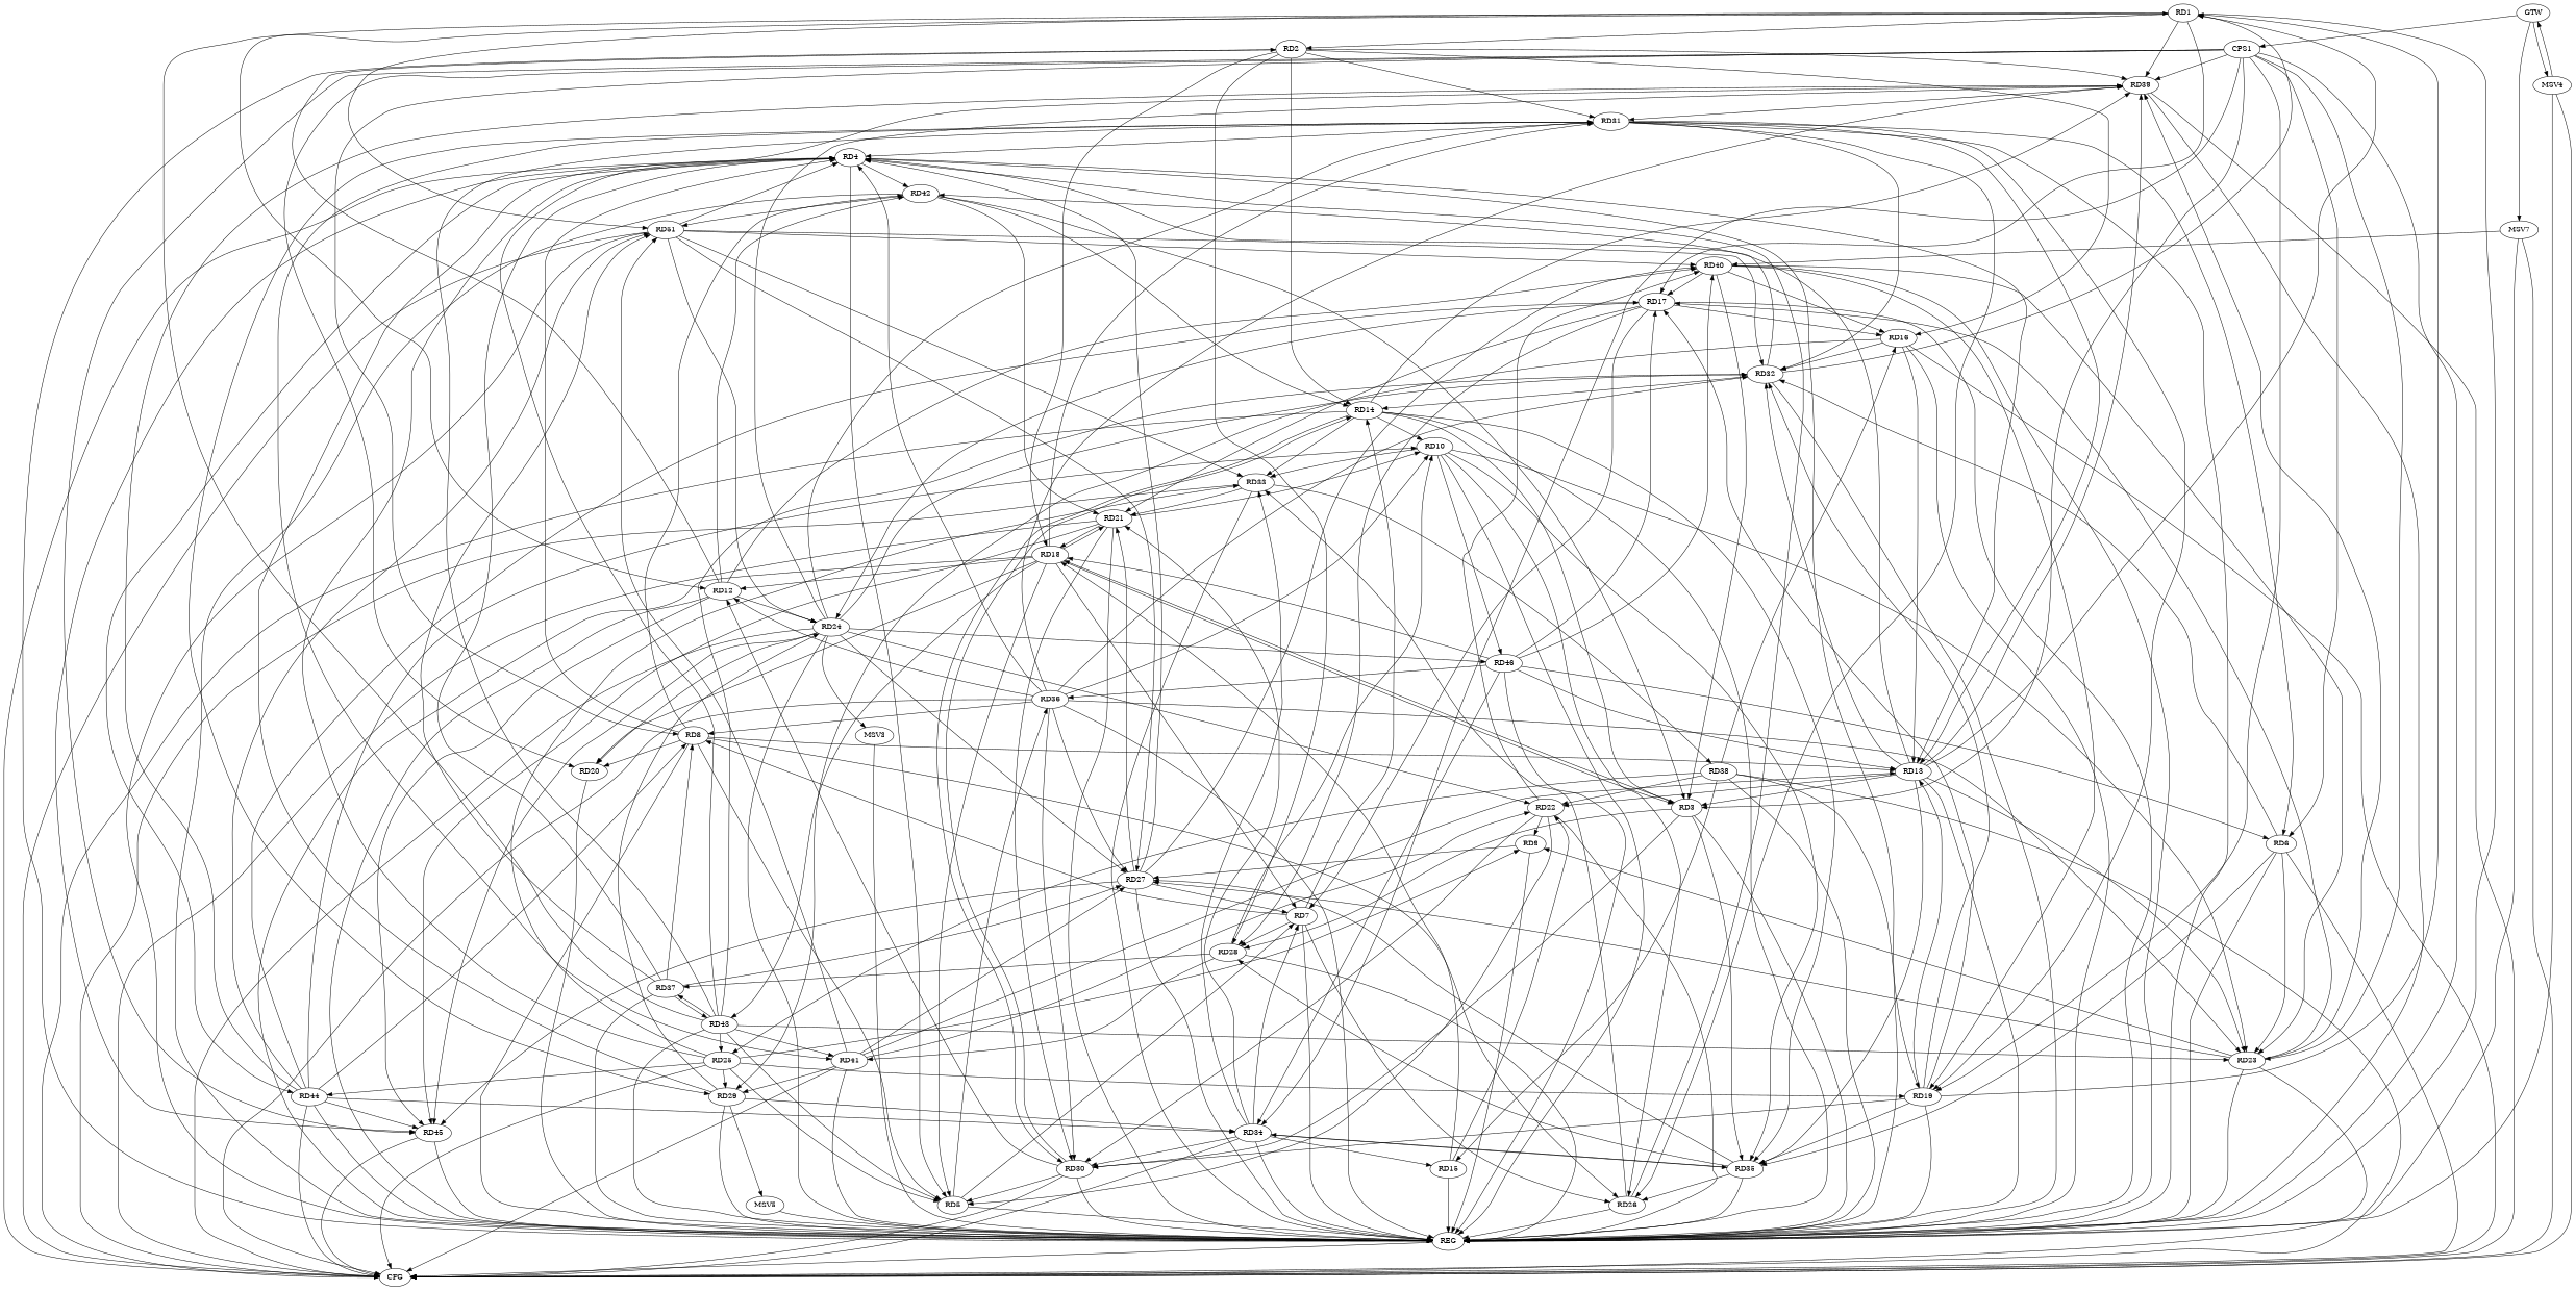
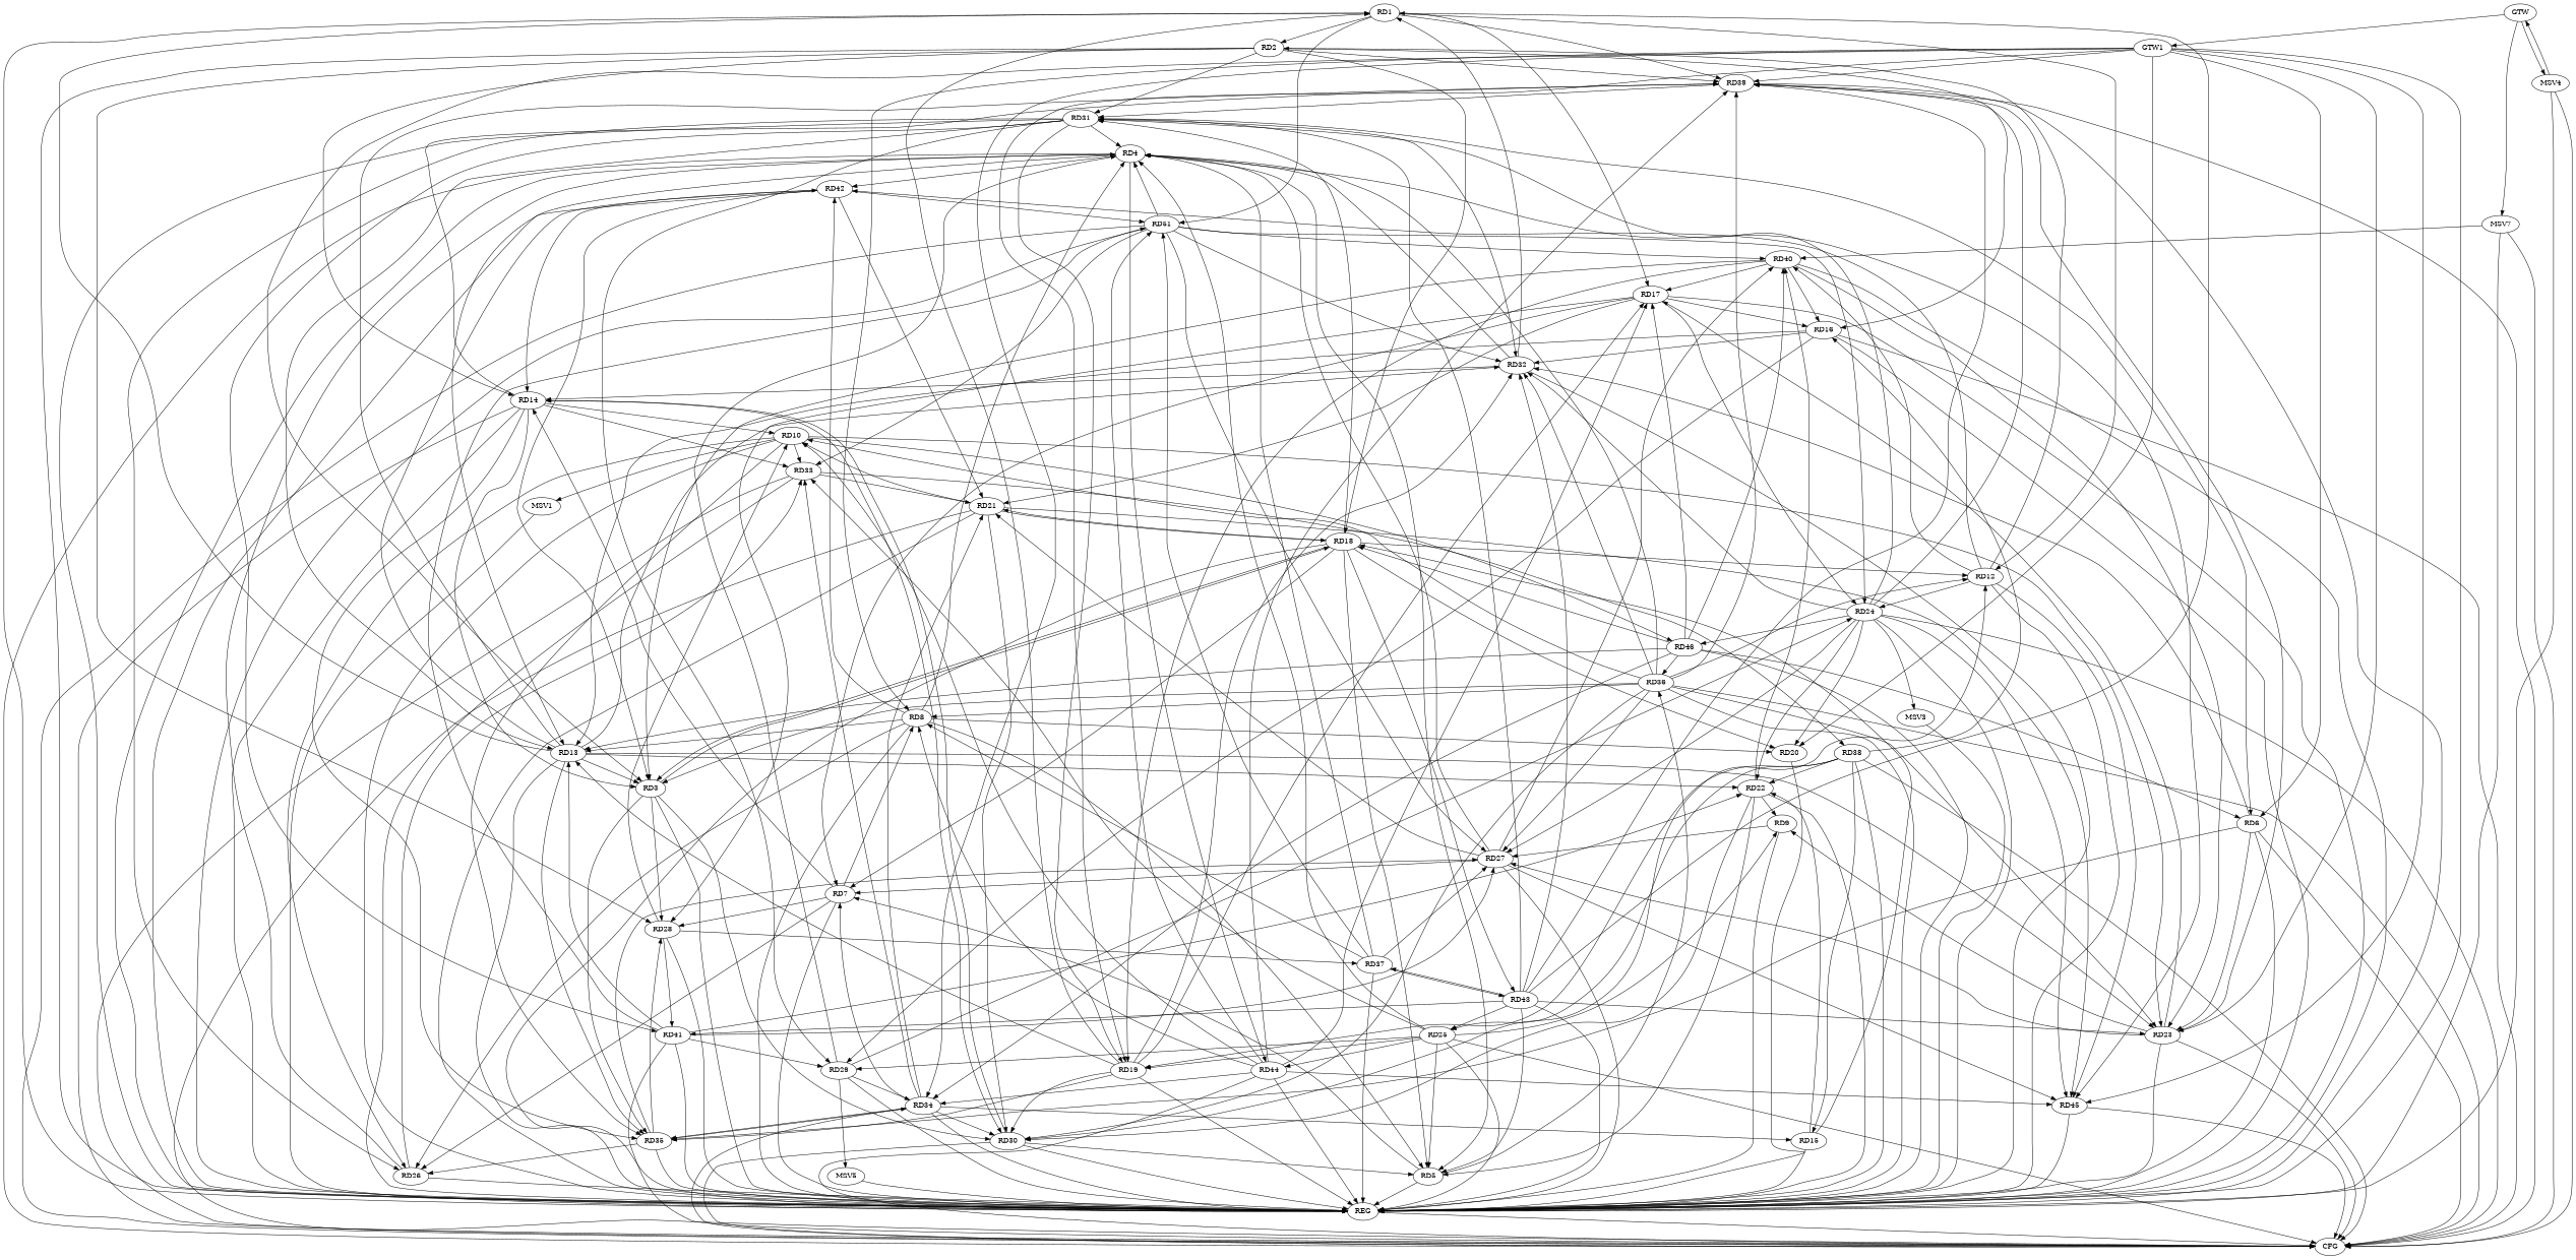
  strict digraph {
    n1 [label=RD1]
    n2 [label=RD2]
    n3 [label=RD51]
    n4 [label=RD12]
    n5 [label=RD17]
    n6 [label=RD39]
    n7 [label=REG]
    n8 [label=RD14]
    n9 [label=RD16]
    n10 [label=RD18]
    n11 [label=RD28]
    n12 [label=RD31]
    n13 [label=CFG]
    n14 [label=RD4]
    n15 [label=RD32]
    n16 [label=RD27]
    n17 [label=RD33]
    n18 [label=RD24]
    n19 [label=RD40]
    n20 [label=RD42]
    n21 [label=RD45]
    n22 [label=RD7]
    n23 [label=RD21]
    n24 [label=RD3]
    n25 [label=RD30]
    n26 [label=RD35]
    n27 [label=RD10]
    n28 [label=RD13]
    n29 [label=RD29]
    n30 [label=RD5]
    n31 [label=RD20]
    n32 [label=RD43]
    n33 [label=RD37]
    n34 [label=RD41]
    n35 [label=RD6]
    n36 [label=RD26]
    n37 [label=RD19]
    n38 [label=RD34]
    n39 [label=RD44]
    n40 [label=RD36]
    n41 [label=RD23]
    n42 [label=RD22]
    n43 [label=RD8]
    n44 [label=RD9]
    n45 [label=RD46]
+   n46 [label=MSV1]
    n47 [label=RD38]
    n48 [label=MSV3]
    n49 [label=RD15]
    n50 [label=MSV5]
    n51 [label=RD25]
-   n52 [label=CPS1]
+   n52 [label=GTW1]
    n53 [label=GTW]
    n54 [label=MSV4]
    n55 [label=MSV7]
    n1 -> n2
    n1 -> n3
    n1 -> n4
    n1 -> n5
    n1 -> n6
    n1 -> n7
    n2 -> n6
    n2 -> n7
    n2 -> n8
    n2 -> n9
    n2 -> n10
    n2 -> n11
    n2 -> n12
    n3 -> n7
    n3 -> n13
    n3 -> n14
    n3 -> n15
    n3 -> n16
    n3 -> n17
    n3 -> n18
    n3 -> n19
    n4 -> n2
    n4 -> n7
    n4 -> n18
    n4 -> n19
    n4 -> n20
    n4 -> n21
    n5 -> n7
    n5 -> n9
    n5 -> n11
    n5 -> n18
    n5 -> n22
    n5 -> n23
    n6 -> n7
    n6 -> n12
    n6 -> n13
    n7 -> n13
    n8 -> n6
    n8 -> n7
    n8 -> n13
    n8 -> n17
    n8 -> n24
    n8 -> n25
    n8 -> n26
    n8 -> n27
    n9 -> n7
    n9 -> n13
    n9 -> n15
    n9 -> n28
    n9 -> n29
    n10 -> n4
    n10 -> n7
    n10 -> n12
    n10 -> n22
    n10 -> n23
    n10 -> n24
    n10 -> n30
    n10 -> n31
    n10 -> n32
    n11 -> n7
    n11 -> n27
    n11 -> n33
    n11 -> n34
    n12 -> n7
    n12 -> n14
    n12 -> n15
    n12 -> n28
    n12 -> n29
    n12 -> n34
    n12 -> n35
    n12 -> n36
    n12 -> n37
    n14 -> n7
    n14 -> n13
    n14 -> n20
    n14 -> n21
    n14 -> n28
    n14 -> n30
    n14 -> n39
    n15 -> n1
    n15 -> n7
    n15 -> n8
    n15 -> n14
    n16 -> n7
    n16 -> n14
    n16 -> n19
    n16 -> n21
    n16 -> n22
    n16 -> n23
    n17 -> n7
    n17 -> n13
    n17 -> n23
    n17 -> n47
    n18 -> n6
    n18 -> n7
    n18 -> n12
    n18 -> n13
    n18 -> n15
    n18 -> n16
    n18 -> n21
    n18 -> n31
    n18 -> n42
    n18 -> n45
    n18 -> n48
    n19 -> n5
    n19 -> n7
    n19 -> n9
    n19 -> n24
    n19 -> n37
    n19 -> n41
    n20 -> n3
    n20 -> n7
    n20 -> n8
    n20 -> n23
    n20 -> n24
    n21 -> n7
    n21 -> n13
    n22 -> n7
    n22 -> n8
    n22 -> n11
    n22 -> n36
    n22 -> n43
    n23 -> n7
    n23 -> n10
    n23 -> n13
    n23 -> n21
    n23 -> n25
    n23 -> n27
    n24 -> n7
    n24 -> n10
    n24 -> n11
    n24 -> n25
    n24 -> n26
    n25 -> n4
    n25 -> n7
    n25 -> n8
    n25 -> n13
    n25 -> n30
    n26 -> n7
    n26 -> n11
    n26 -> n16
    n26 -> n36
    n26 -> n38
    n27 -> n7
    n27 -> n17
    n27 -> n26
    n27 -> n36
    n27 -> n41
    n27 -> n45
+   n27 -> n46
    n28 -> n1
    n28 -> n6
    n28 -> n7
    n28 -> n15
    n28 -> n20
    n28 -> n24
    n28 -> n26
    n28 -> n41
    n28 -> n42
    n29 -> n7
    n29 -> n14
    n29 -> n18
    n29 -> n38
    n29 -> n50
    n30 -> n7
    n30 -> n22
    n30 -> n40
    n31 -> n7
    n32 -> n1
    n32 -> n6
    n32 -> n7
    n32 -> n12
    n32 -> n15
    n32 -> n30
    n32 -> n33
    n32 -> n34
    n32 -> n41
    n32 -> n51
    n33 -> n3
    n33 -> n7
    n33 -> n14
    n33 -> n16
    n33 -> n32
    n33 -> n43
    n34 -> n3
    n34 -> n7
    n34 -> n13
    n34 -> n16
    n34 -> n28
    n34 -> n29
    n34 -> n42
    n35 -> n7
    n35 -> n13
    n35 -> n15
    n35 -> n26
    n35 -> n41
    n36 -> n7
    n36 -> n14
    n36 -> n17
    n37 -> n1
    n37 -> n5
    n37 -> n7
    n37 -> n15
    n37 -> n25
    n37 -> n26
    n37 -> n28
    n38 -> n7
    n38 -> n13
    n38 -> n17
    n38 -> n22
    n38 -> n23
    n38 -> n25
    n38 -> n26
    n38 -> n49
    n39 -> n3
    n39 -> n5
    n39 -> n6
    n39 -> n7
    n39 -> n13
    n39 -> n21
    n39 -> n27
    n39 -> n38
    n39 -> n43
    n40 -> n4
    n40 -> n6
    n40 -> n7
    n40 -> n13
    n40 -> n14
    n40 -> n15
    n40 -> n16
+   n40 -> n24
    n40 -> n25
    n40 -> n27
    n40 -> n41
    n40 -> n43
    n41 -> n5
    n41 -> n6
    n41 -> n7
    n41 -> n13
    n41 -> n16
    n41 -> n44
    n42 -> n7
    n42 -> n19
    n42 -> n25
    n42 -> n30
    n42 -> n44
    n43 -> n7
    n43 -> n14
    n43 -> n20
    n43 -> n28
    n43 -> n30
    n43 -> n31
    n43 -> n36
    n44 -> n7
    n44 -> n16
    n45 -> n5
    n45 -> n7
    n45 -> n10
    n45 -> n19
    n45 -> n28
    n45 -> n35
    n45 -> n38
    n45 -> n40
+   n46 -> n7
    n47 -> n7
    n47 -> n9
    n47 -> n13
    n47 -> n37
    n47 -> n42
    n47 -> n49
    n47 -> n51
    n48 -> n7
    n49 -> n7
    n49 -> n10
    n49 -> n42
    n50 -> n7
+   n51 -> n7
    n51 -> n13
    n51 -> n14
    n51 -> n17
    n51 -> n29
    n51 -> n30
    n51 -> n37
    n51 -> n39
    n51 -> n44
    n52 -> n6
    n52 -> n7
    n52 -> n21
    n52 -> n24
    n52 -> n31
    n52 -> n35
    n52 -> n37
    n52 -> n38
    n52 -> n41
    n52 -> n43
    n53 -> n52
    n53 -> n54
    n53 -> n55
    n54 -> n7
    n54 -> n13
    n54 -> n53
    n55 -> n7
    n55 -> n13
    n55 -> n19
  }
